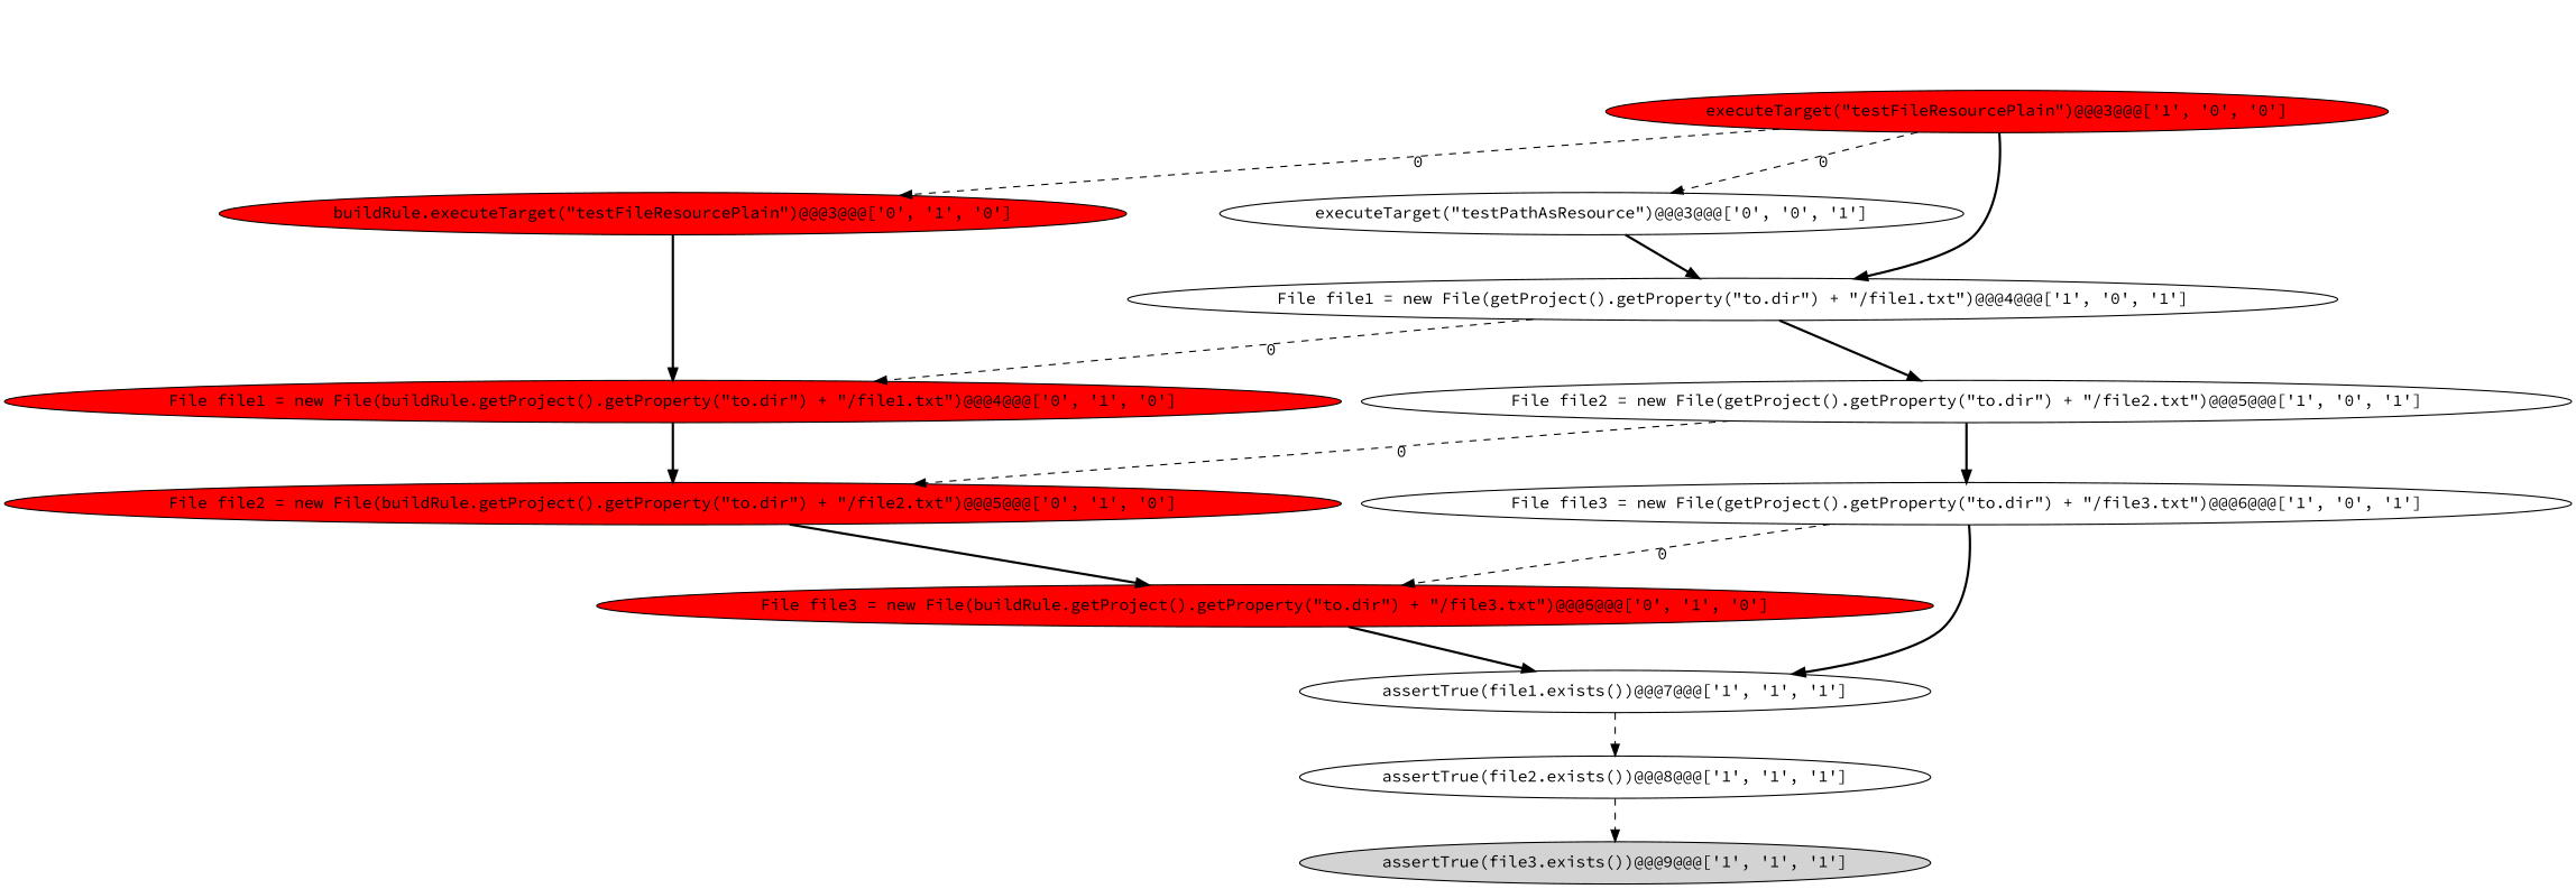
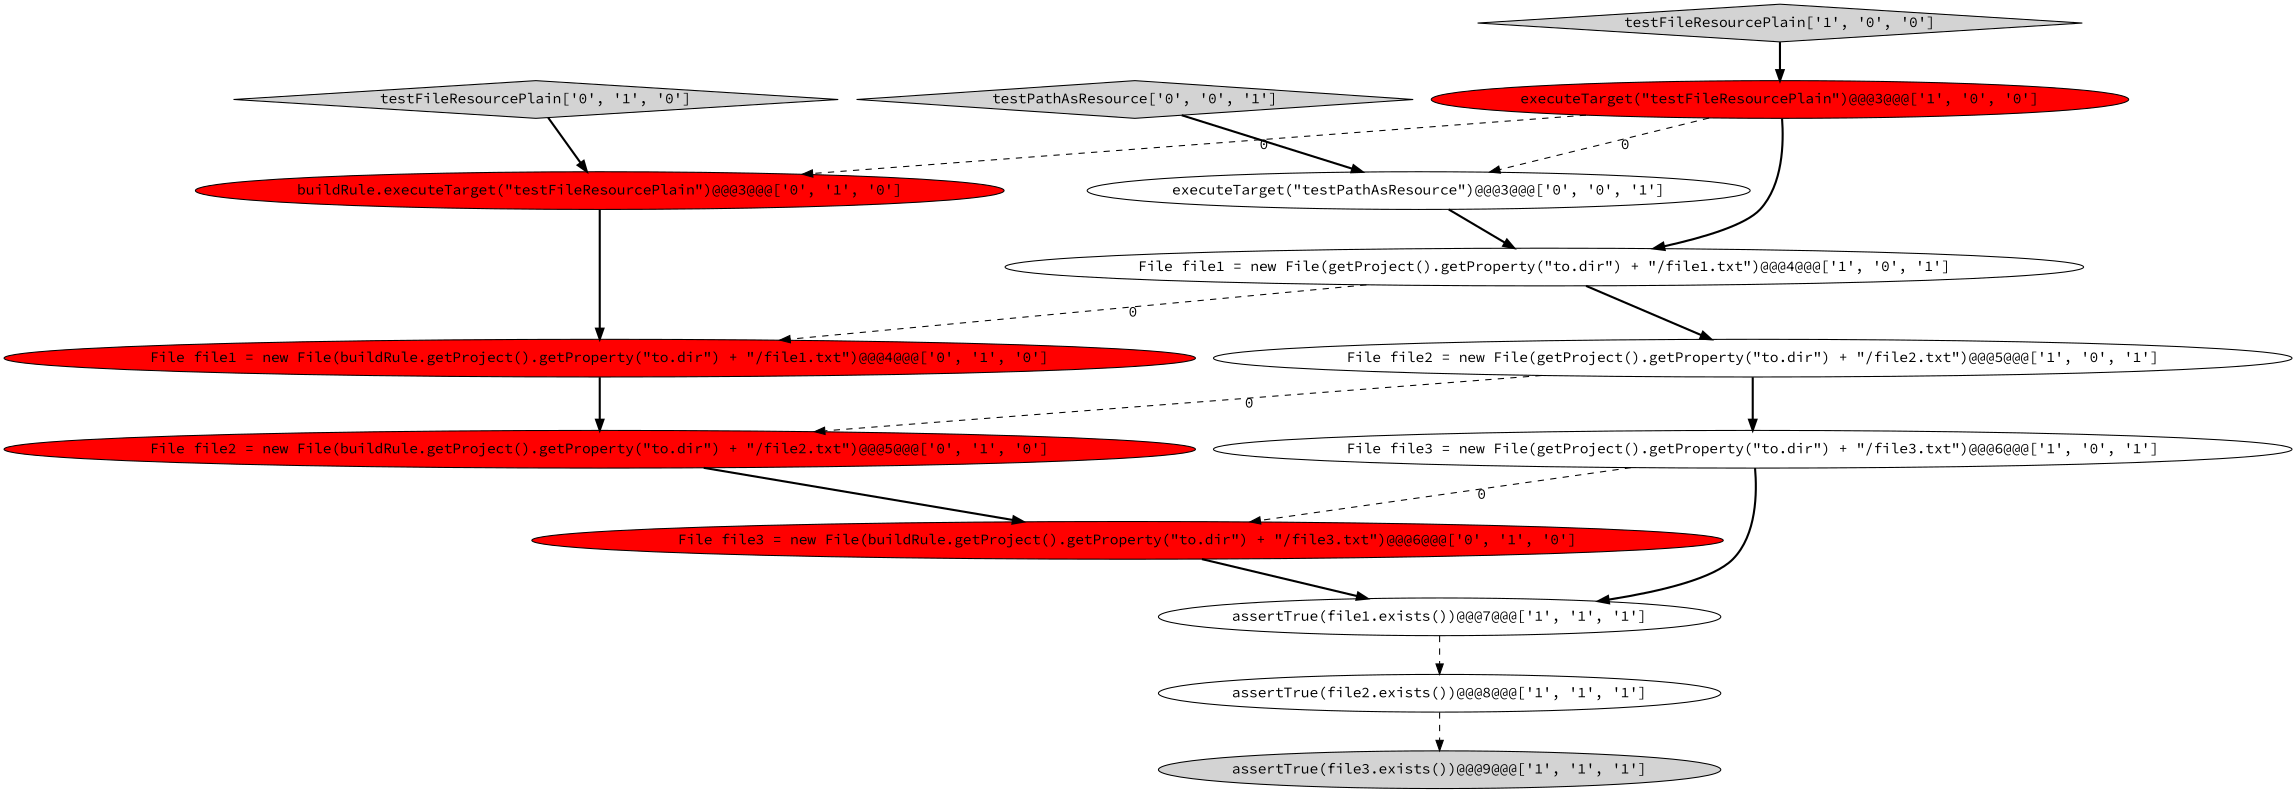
  digraph {
    fontname="Source Code Pro"
    node [fillcolor=white fontname="Source Code Pro" shape=ellipse style=filled]
    edge [fontname="Source Code Pro" style=bold]
    n1 [fillcolor=red label="File file2 = new File(buildRule.getProject().getProperty(\"to.dir\") + \"/file2.txt\")@@@5@@@['0', '1', '0']"]
    n2 [fillcolor=red label="File file3 = new File(buildRule.getProject().getProperty(\"to.dir\") + \"/file3.txt\")@@@6@@@['0', '1', '0']"]
    n3 [label="assertTrue(file1.exists())@@@7@@@['1', '1', '1']"]
+   n4 [fillcolor=lightgray label="testFileResourcePlain['0', '1', '0']" shape=diamond]
    n5 [fillcolor=red label="buildRule.executeTarget(\"testFileResourcePlain\")@@@3@@@['0', '1', '0']"]
    n6 [fillcolor=red label="File file1 = new File(buildRule.getProject().getProperty(\"to.dir\") + \"/file1.txt\")@@@4@@@['0', '1', '0']"]
    n7 [fillcolor=lightgray label="assertTrue(file3.exists())@@@9@@@['1', '1', '1']"]
    n8 [label="assertTrue(file2.exists())@@@8@@@['1', '1', '1']"]
    n9 [label="File file2 = new File(getProject().getProperty(\"to.dir\") + \"/file2.txt\")@@@5@@@['1', '0', '1']"]
    n10 [label="File file3 = new File(getProject().getProperty(\"to.dir\") + \"/file3.txt\")@@@6@@@['1', '0', '1']"]
    n11 [label="File file1 = new File(getProject().getProperty(\"to.dir\") + \"/file1.txt\")@@@4@@@['1', '0', '1']"]
+   n12 [fillcolor=lightgray label="testPathAsResource['0', '0', '1']" shape=diamond]
    n13 [label="executeTarget(\"testPathAsResource\")@@@3@@@['0', '0', '1']"]
    n14 [fillcolor=red label="executeTarget(\"testFileResourcePlain\")@@@3@@@['1', '0', '0']"]
+   n15 [fillcolor=lightgray label="testFileResourcePlain['1', '0', '0']" shape=diamond]
    n1 -> n2
    n2 -> n3
    n3 -> n8 [style=dashed]
+   n4 -> n5
    n5 -> n6
    n6 -> n1
    n8 -> n7 [style=dashed]
    n9 -> n1 [label=0 style=dashed]
    n9 -> n10
    n10 -> n2 [label=0 style=dashed]
    n10 -> n3
    n11 -> n6 [label=0 style=dashed]
    n11 -> n9
+   n12 -> n13
    n13 -> n11
    n14 -> n5 [label=0 style=dashed]
    n14 -> n11
    n14 -> n13 [label=0 style=dashed]
+   n15 -> n14
  }
